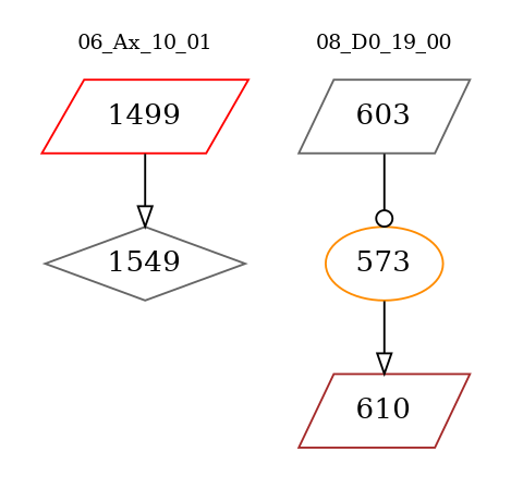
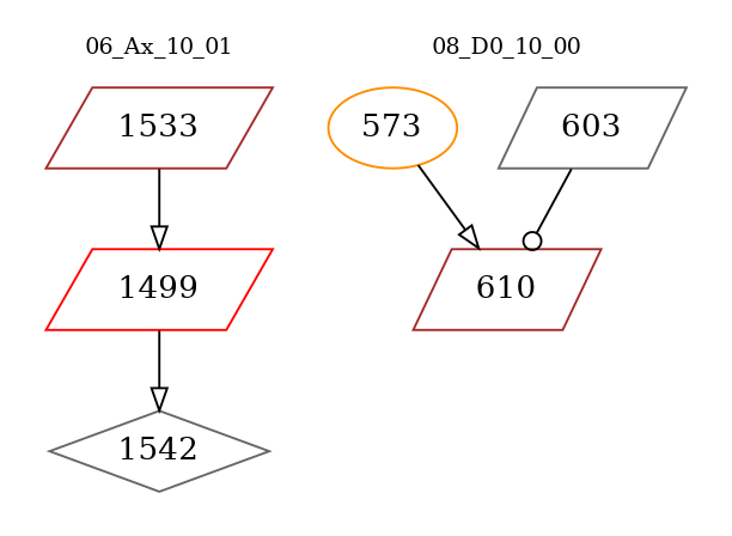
  digraph {
    node [color=brown shape=parallelogram]
    edge [arrowhead=onormal color=black]
+   n1 [label=1533]
    n2 [color=red label=1499]
-   n3 [color=gray40 label=1549 shape=diamond]
+   n3 [color=gray40 label=1542 shape=diamond]
    n4 [color=gray40 label=603]
    n5 [color=darkorange label=573 shape=ellipse]
    n6 [label=610]
    subgraph cluster_1 {
      color=white
      fontsize=10
      label="06_Ax_10_01"
+     n1
      n2
      n3
    }
    subgraph cluster_2 {
      color=white
      fontsize=10
-     label="08_D0_19_00"
+     label="08_D0_10_00"
      n4
      n5
      n6
    }
+   n1 -> n2
    n2 -> n3
-   n4 -> n5 [arrowhead=odot]
+   n4 -> n6 [arrowhead=odot]
    n5 -> n6
  }
